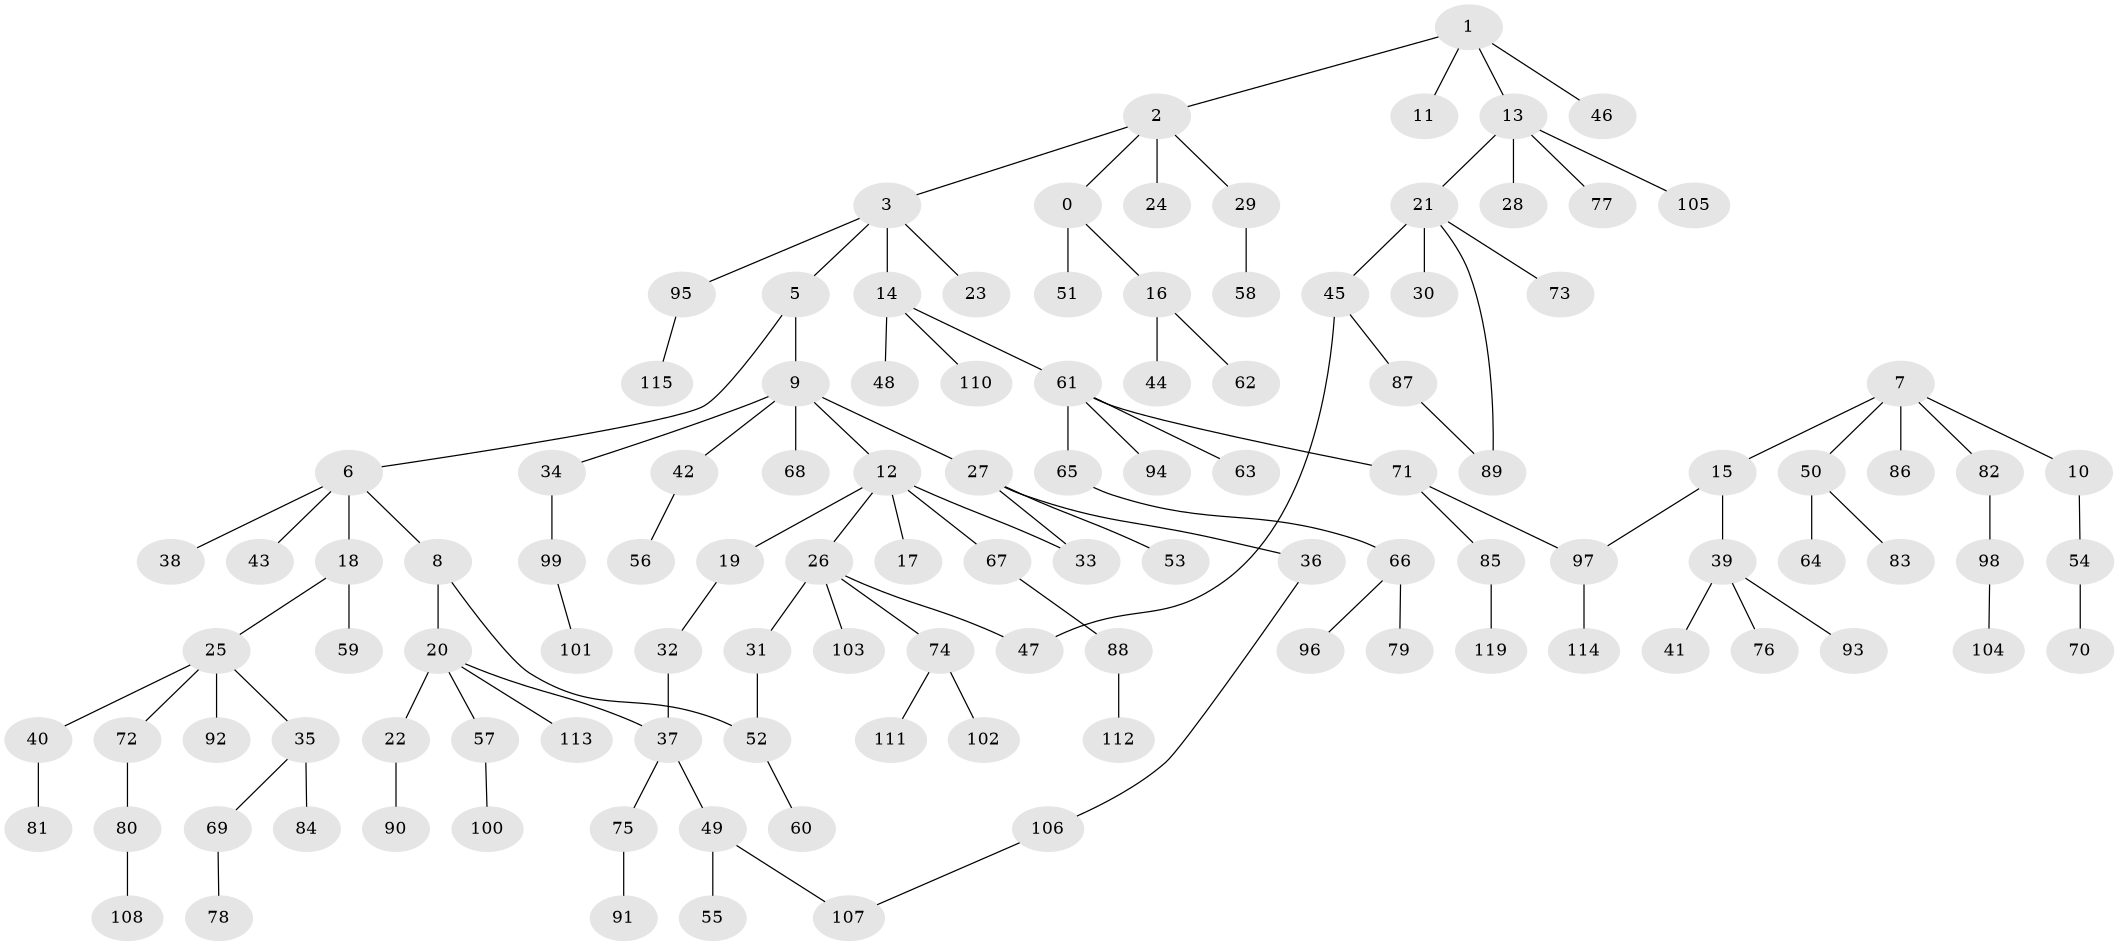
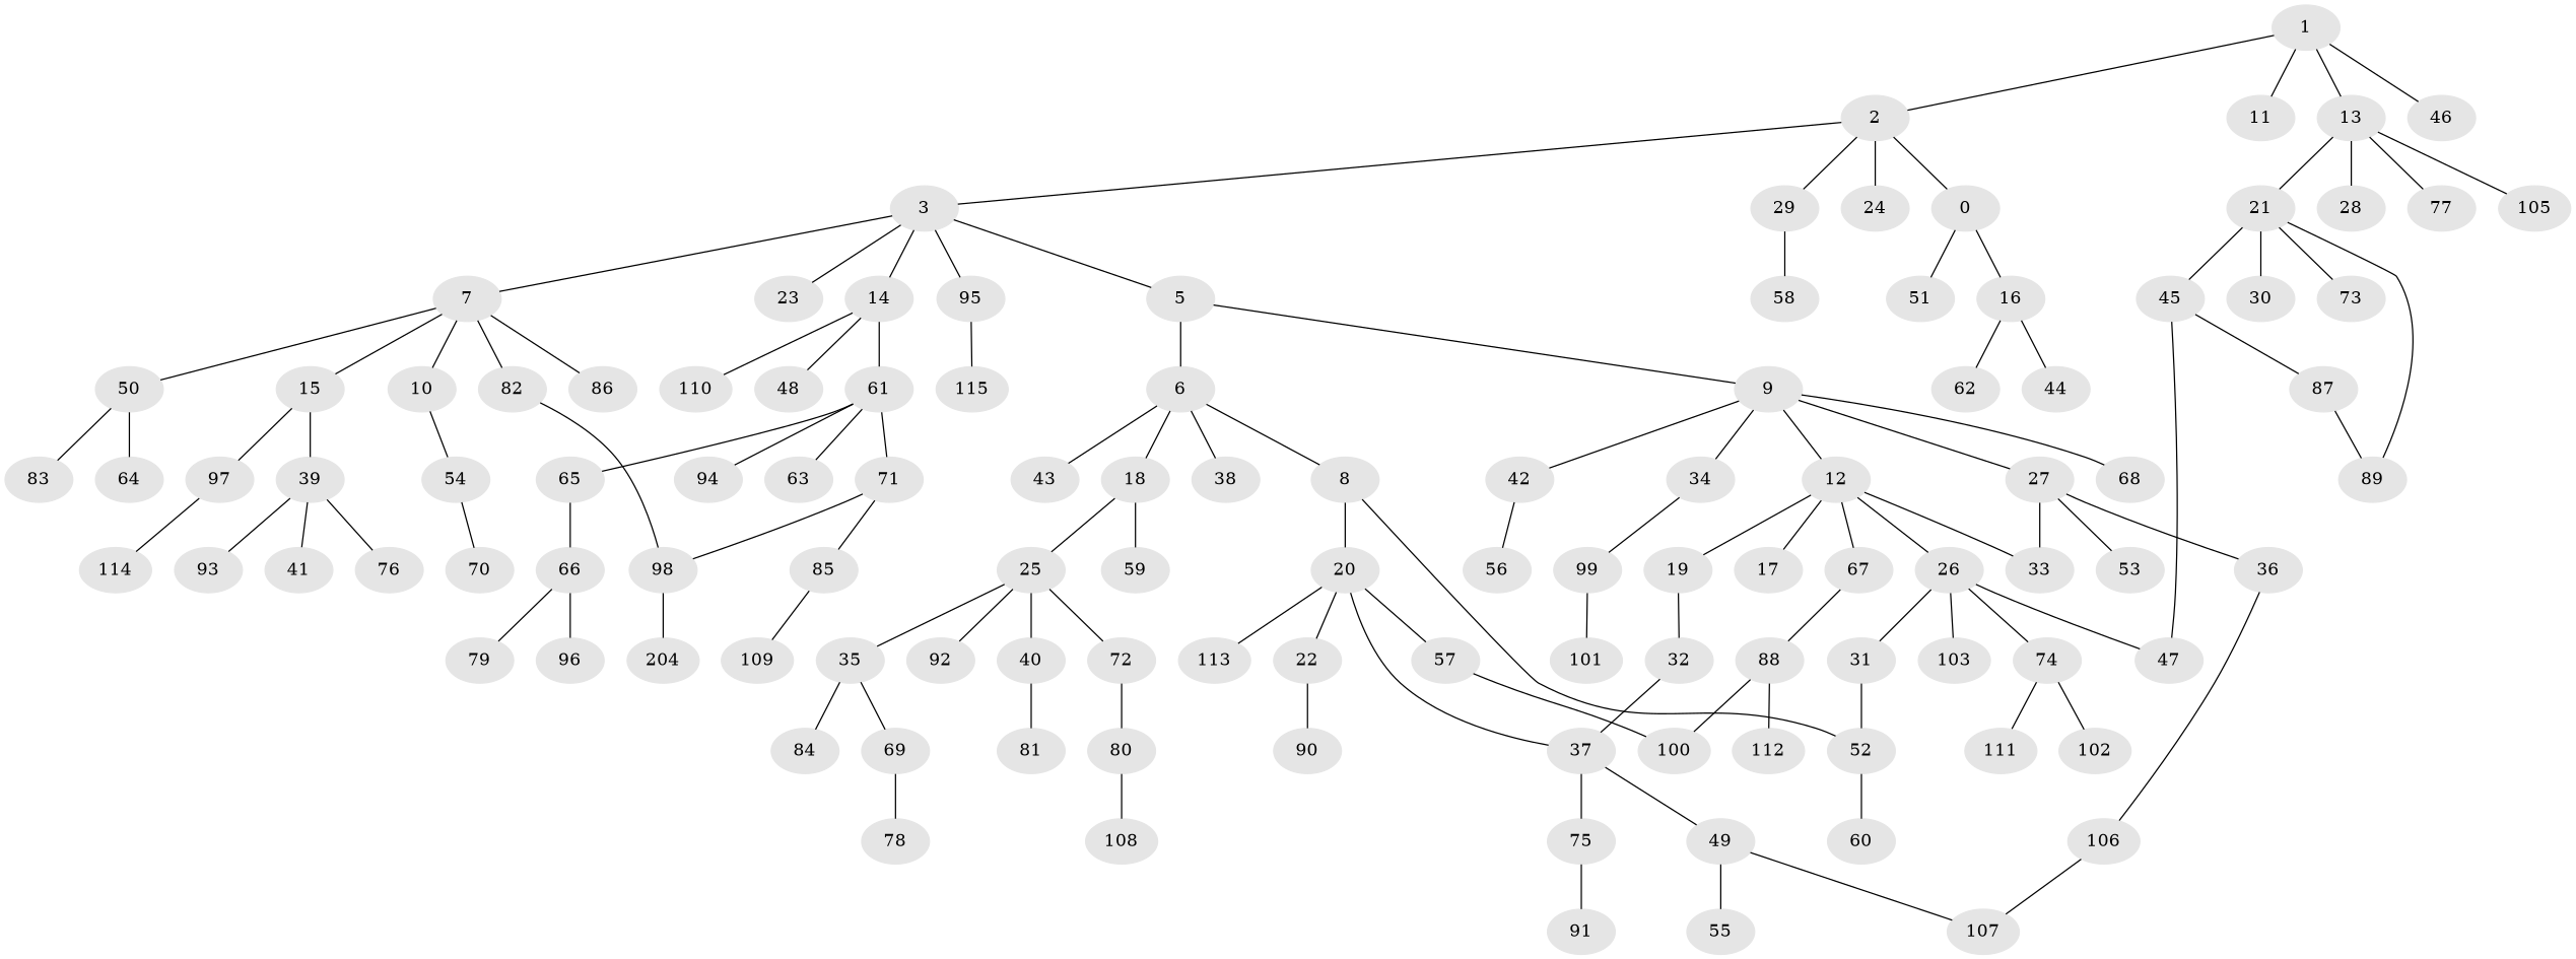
  graph {
    node [color=gray90 style=filled]
    1
    2
    11
    13
    46
    3
    n7 [label=0]
    24
    29
    21
    28
    77
    105
    5
    7
    14
    23
    95
    16
    51
    58
    6
    9
    10
    15
    50
    82
    86
    48
    61
    110
    115
    44
    62
    8
    18
    38
    43
    12
    27
    34
    42
    68
    20
    52
    25
    59
    54
    39
    97
    64
    83
    98
    22
    37
    57
    113
    60
    17
    19
    26
    33
    67
    36
    53
    99
    56
    70
    32
    31
    47
    74
    103
    88
    30
    45
    73
    89
    63
    65
    71
    94
    41
    76
    93
    114
    35
    40
    72
    92
    90
    49
    75
    100
    87
    69
    84
    81
    80
    102
    111
    106
    101
    78
    107
    55
    91
    66
    85
    79
    96
    112
-   109 [label=119]
+   109
    108
-   104
+   104 [label=204]
    1 -- 2
    1 -- 11
    1 -- 13
    1 -- 46
    2 -- 3
    2 -- n7
    2 -- 24
    2 -- 29
    13 -- 21
    13 -- 28
    13 -- 77
    13 -- 105
    3 -- 5
+   3 -- 7
    3 -- 14
    3 -- 23
    3 -- 95
    n7 -- 16
    n7 -- 51
    29 -- 58
    21 -- 30
    21 -- 45
    21 -- 73
    21 -- 89
    5 -- 6
    5 -- 9
    7 -- 10
    7 -- 15
    7 -- 50
    7 -- 82
    7 -- 86
    14 -- 48
    14 -- 61
    14 -- 110
    95 -- 115
    16 -- 44
    16 -- 62
    6 -- 8
    6 -- 18
    6 -- 38
    6 -- 43
    9 -- 12
    9 -- 27
    9 -- 34
    9 -- 42
    9 -- 68
    10 -- 54
    15 -- 39
    15 -- 97
    50 -- 64
    50 -- 83
    82 -- 98
    61 -- 63
    61 -- 65
    61 -- 71
    61 -- 94
    8 -- 20
    8 -- 52
    18 -- 25
    18 -- 59
    12 -- 17
    12 -- 19
    12 -- 26
    12 -- 33
    12 -- 67
    27 -- 33
    27 -- 36
    27 -- 53
    34 -- 99
    42 -- 56
    20 -- 22
    20 -- 37
    20 -- 57
    20 -- 113
    52 -- 60
    25 -- 35
    25 -- 40
    25 -- 72
    25 -- 92
    54 -- 70
    39 -- 41
    39 -- 76
    39 -- 93
    97 -- 114
    98 -- 104
    22 -- 90
    37 -- 49
    37 -- 75
    57 -- 100
    19 -- 32
    26 -- 31
    26 -- 47
    26 -- 74
    26 -- 103
    67 -- 88
    36 -- 106
    99 -- 101
    32 -- 37
    31 -- 52
    74 -- 102
    74 -- 111
+   88 -- 100
    88 -- 112
    45 -- 47
    45 -- 87
    65 -- 66
-   71 -- 97
+   71 -- 98
    71 -- 85
    35 -- 69
    35 -- 84
    40 -- 81
    72 -- 80
    49 -- 107
    49 -- 55
    75 -- 91
    87 -- 89
    69 -- 78
    80 -- 108
    106 -- 107
    66 -- 79
    66 -- 96
    85 -- 109
  }
